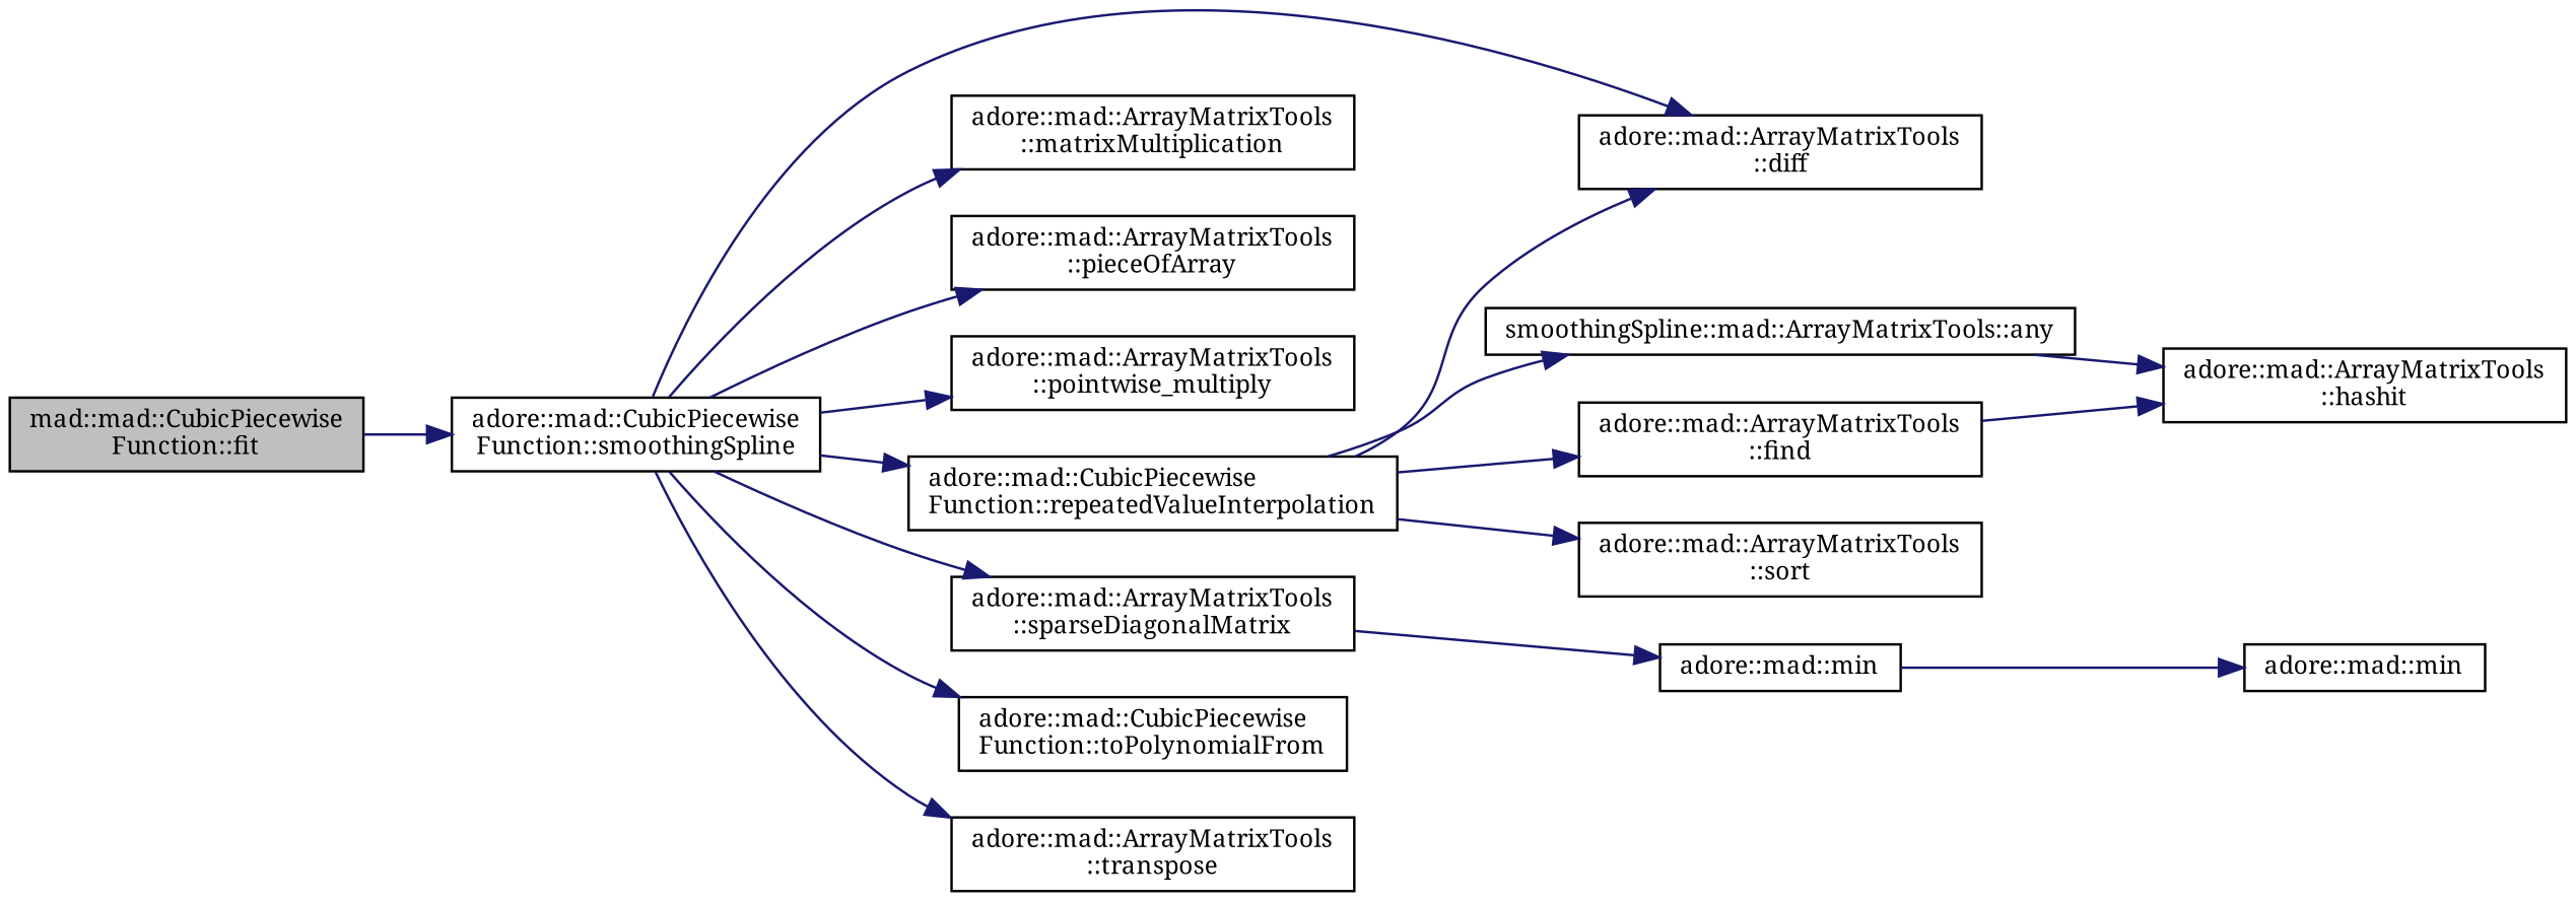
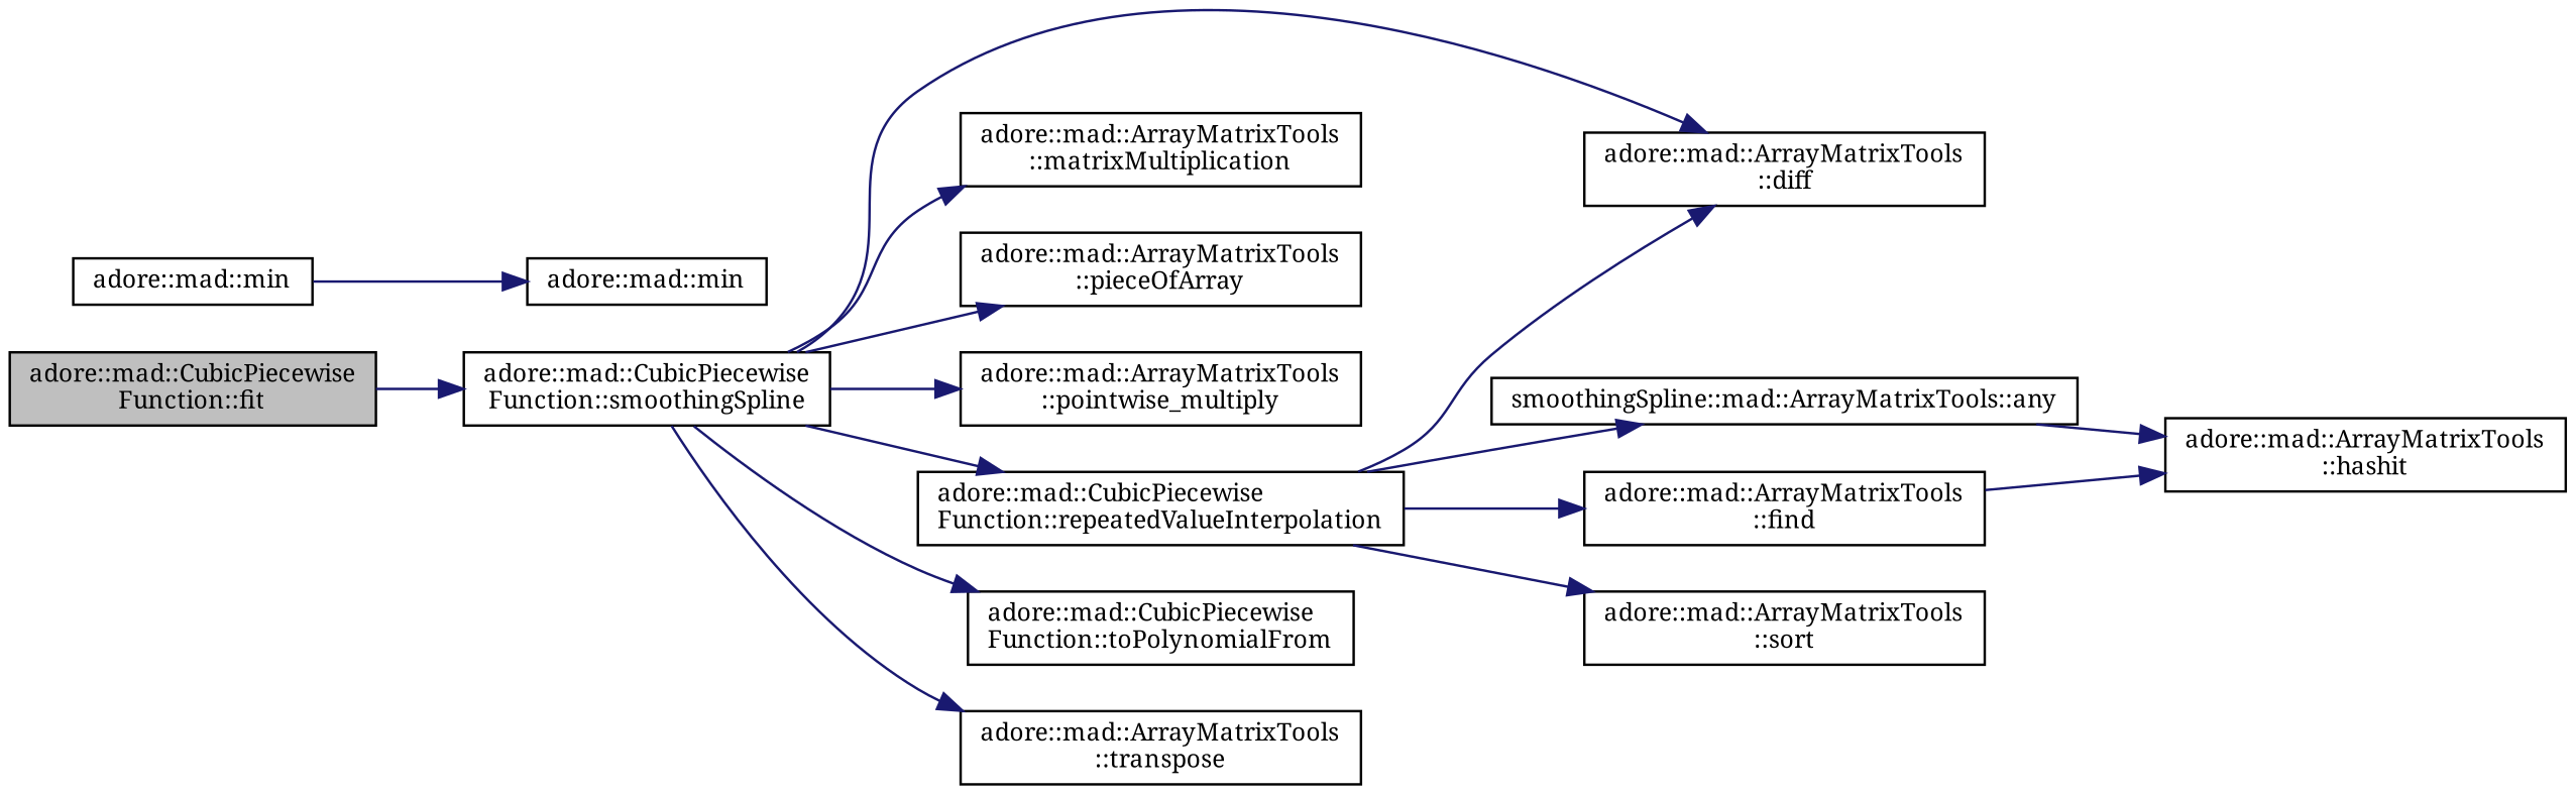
  digraph {
    fontname="Noto Serif"
    rankdir=LR
    node [color=black fillcolor=white fontname="Noto Serif" fontsize=10 shape=record style=filled]
    edge [color=midnightblue fontname="Noto Serif" fontsize=10 labelfontname=Helvetica labelfontsize=10 style=solid]
-   n1 [fillcolor=grey75 fontcolor=black height=0.2 label="mad::mad::CubicPiecewise\lFunction::fit" width=0.4]
+   n1 [fillcolor=grey75 fontcolor=black height=0.2 label="adore::mad::CubicPiecewise\lFunction::fit" width=0.4]
    n2 [height=0.2 label="adore::mad::CubicPiecewise\lFunction::smoothingSpline" width=0.4]
    n3 [height=0.2 label="adore::mad::ArrayMatrixTools\l::diff" width=0.4]
    n4 [height=0.2 label="adore::mad::ArrayMatrixTools\l::matrixMultiplication" width=0.4]
    n5 [height=0.2 label="adore::mad::ArrayMatrixTools\l::pieceOfArray" width=0.4]
    n6 [height=0.2 label="adore::mad::ArrayMatrixTools\l::pointwise_multiply" width=0.4]
    n7 [height=0.2 label="adore::mad::CubicPiecewise\lFunction::repeatedValueInterpolation" width=0.4]
-   n8 [height=0.2 label="adore::mad::ArrayMatrixTools\l::sparseDiagonalMatrix" width=0.4]
    n9 [height=0.2 label="adore::mad::CubicPiecewise\lFunction::toPolynomialFrom" width=0.4]
    n10 [height=0.2 label="adore::mad::ArrayMatrixTools\l::transpose" width=0.4]
    n11 [height=0.2 label="smoothingSpline::mad::ArrayMatrixTools::any" width=0.4]
    n12 [height=0.2 label="adore::mad::ArrayMatrixTools\l::find" width=0.4]
    n13 [height=0.2 label="adore::mad::ArrayMatrixTools\l::sort" width=0.4]
    n14 [height=0.2 label="adore::mad::min" width=0.4]
    n15 [height=0.2 label="adore::mad::ArrayMatrixTools\l::hashit" width=0.4]
    n16 [height=0.2 label="adore::mad::min" width=0.4]
    n1 -> n2
    n2 -> n3
    n2 -> n4
    n2 -> n5
    n2 -> n6
    n2 -> n7
-   n2 -> n8
    n2 -> n9
    n2 -> n10
    n7 -> n3
    n7 -> n11
    n7 -> n12
    n7 -> n13
-   n8 -> n14
    n11 -> n15
    n12 -> n15
    n14 -> n16
  }
